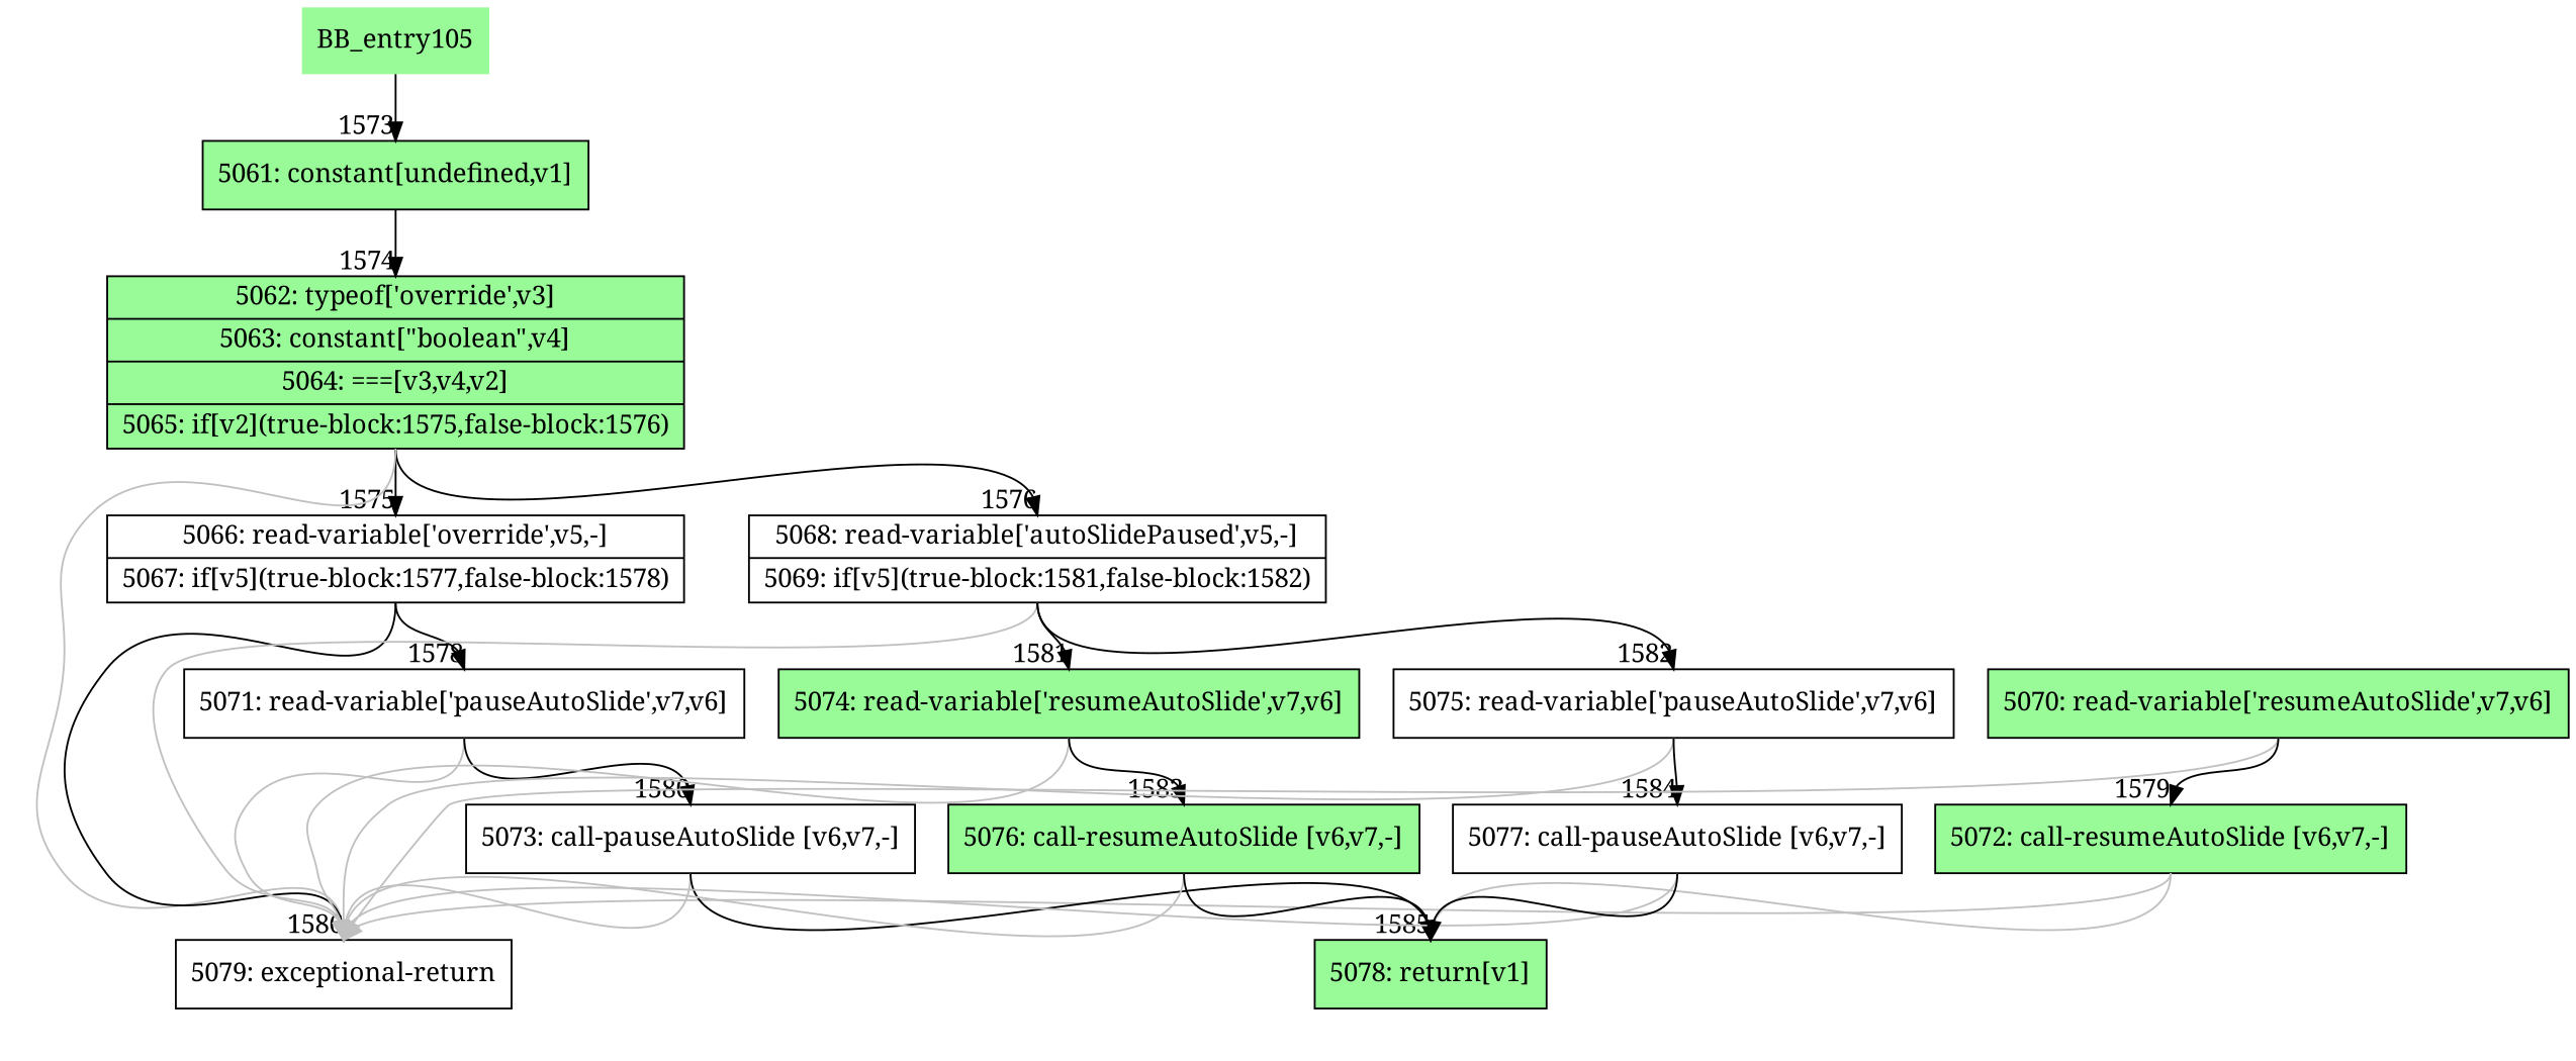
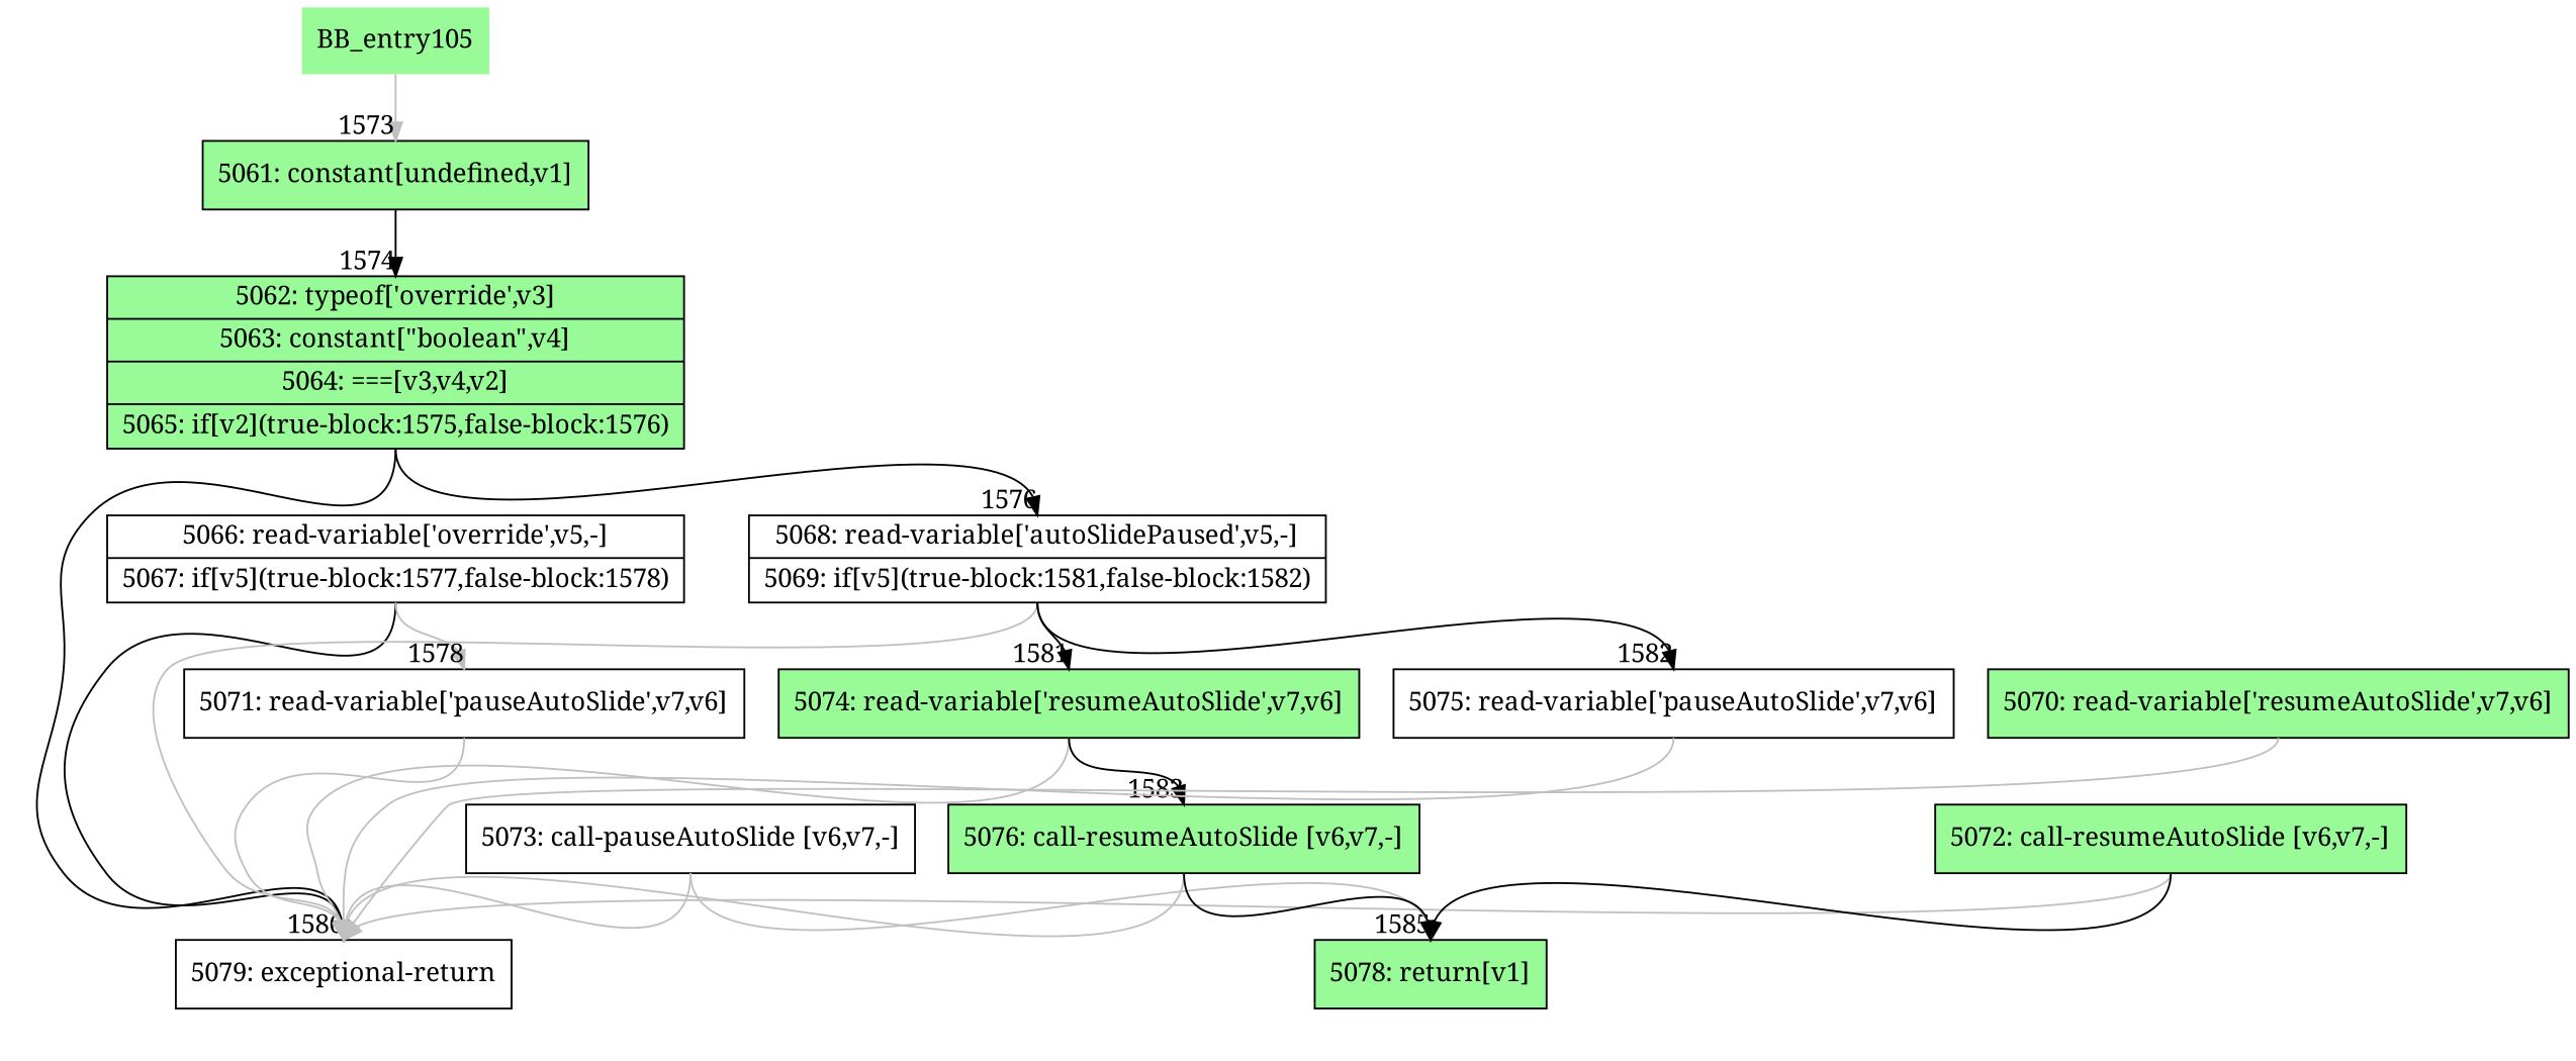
  digraph {
    fontname="Noto Serif"
    rankdir=TD
    node [fillcolor=palegreen fontname="Noto Serif" shape=record style=filled]
    edge [fontname="Noto Serif" headport=n tailport=s]
    BB_entry105 [shape=none]
    n2 [label="{5061: constant[undefined,v1]}"]
    n3 [label="{5062: typeof['override',v3]|5063: constant[\"boolean\",v4]|5064: ===[v3,v4,v2]|5065: if[v2](true-block:1575,false-block:1576)}"]
    n4 [fillcolor=white label="{5066: read-variable['override',v5,-]|5067: if[v5](true-block:1577,false-block:1578)}"]
    n5 [fillcolor=white label="{5068: read-variable['autoSlidePaused',v5,-]|5069: if[v5](true-block:1581,false-block:1582)}"]
    n6 [fillcolor=white label="{5079: exceptional-return}"]
    n7 [fillcolor=white label="{5071: read-variable['pauseAutoSlide',v7,v6]}"]
    n8 [label="{5074: read-variable['resumeAutoSlide',v7,v6]}"]
    n9 [fillcolor=white label="{5075: read-variable['pauseAutoSlide',v7,v6]}"]
    n10 [label="{5070: read-variable['resumeAutoSlide',v7,v6]}"]
    n11 [label="{5072: call-resumeAutoSlide [v6,v7,-]}"]
    n12 [fillcolor=white label="{5073: call-pauseAutoSlide [v6,v7,-]}"]
    n13 [label="{5076: call-resumeAutoSlide [v6,v7,-]}"]
-   n14 [fillcolor=white label="{5077: call-pauseAutoSlide [v6,v7,-]}"]
    n15 [label="{5078: return[v1]}"]
-   BB_entry105 -> n2 [headlabel="    1573"]
+   BB_entry105 -> n2 [headlabel="    1573" color=gray]
    n2 -> n3 [headlabel="      1574"]
-   n3 -> n4 [headlabel="      1575"]
    n3 -> n5 [headlabel="      1576"]
-   n3 -> n6 [color=gray headlabel="      1586"]
+   n3 -> n6 [color=black headlabel="      1586"]
    n4 -> n6 [color=black]
-   n4 -> n7 [headlabel="      1578"]
+   n4 -> n7 [headlabel="      1578" color=gray]
    n5 -> n6 [color=gray]
    n5 -> n8 [headlabel="      1581"]
    n5 -> n9 [headlabel="      1582"]
    n7 -> n6 [color=gray]
-   n7 -> n12 [headlabel="      1580"]
    n8 -> n6 [color=gray]
    n8 -> n13 [headlabel="      1583"]
    n9 -> n6 [color=gray]
-   n9 -> n14 [headlabel="      1584"]
    n10 -> n6 [color=gray]
-   n10 -> n11 [headlabel="      1579"]
    n11 -> n6 [color=gray]
-   n11 -> n15 [headlabel="      1585" color=gray]
+   n11 -> n15 [headlabel="      1585"]
    n12 -> n6 [color=gray]
-   n12 -> n15
+   n12 -> n15 [color=gray]
    n13 -> n6 [color=gray]
    n13 -> n15
-   n14 -> n6 [color=gray]
-   n14 -> n15
  }
